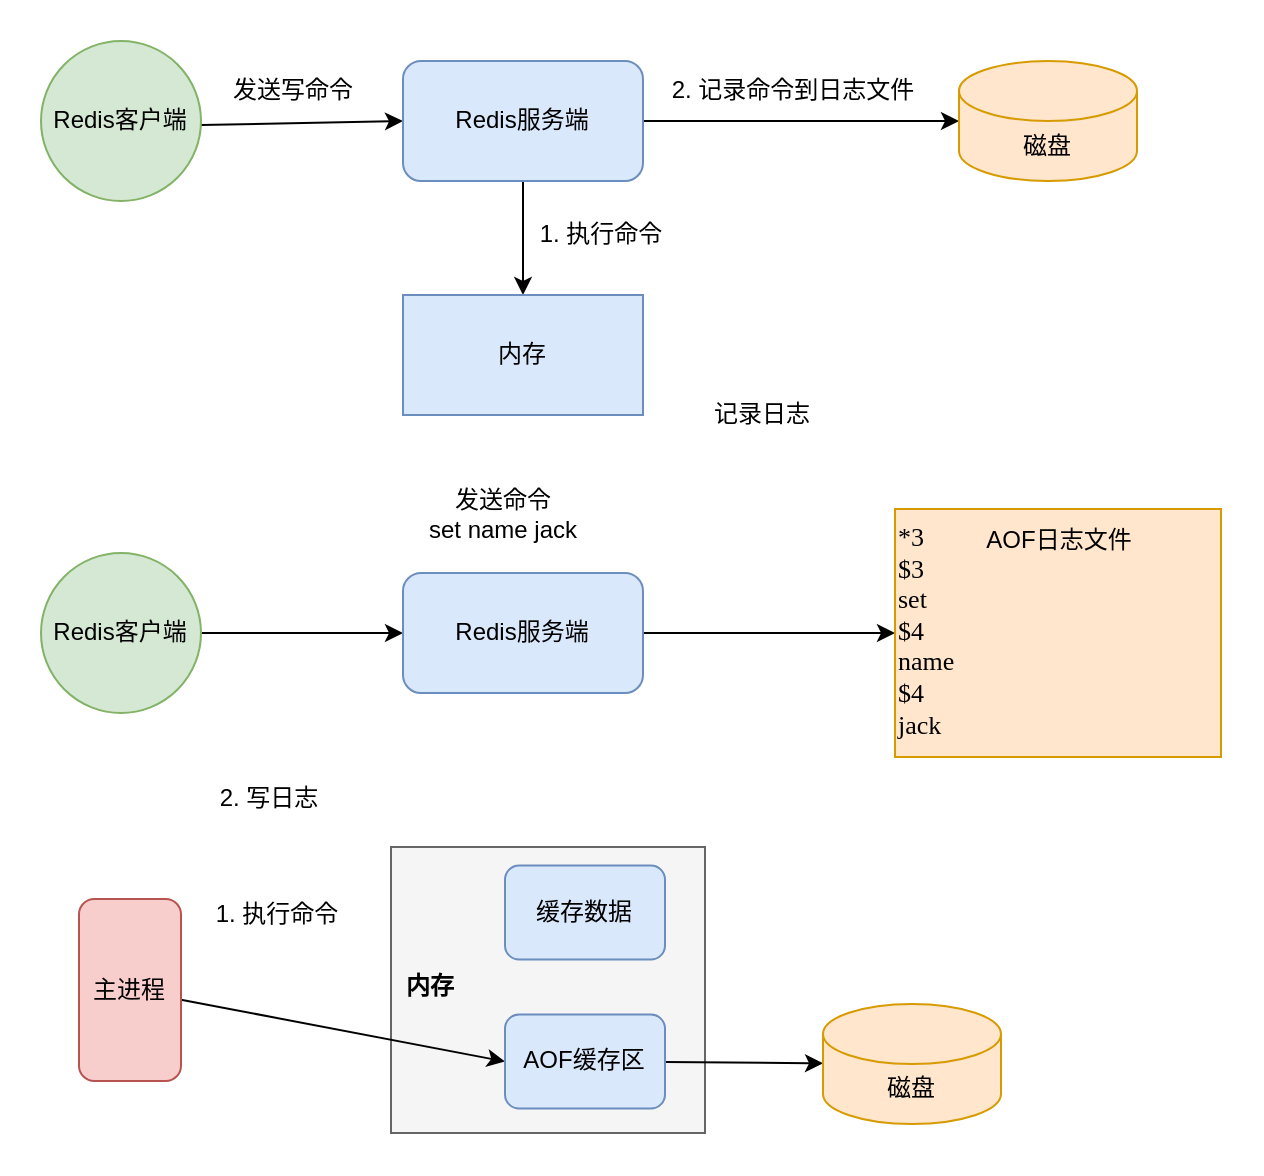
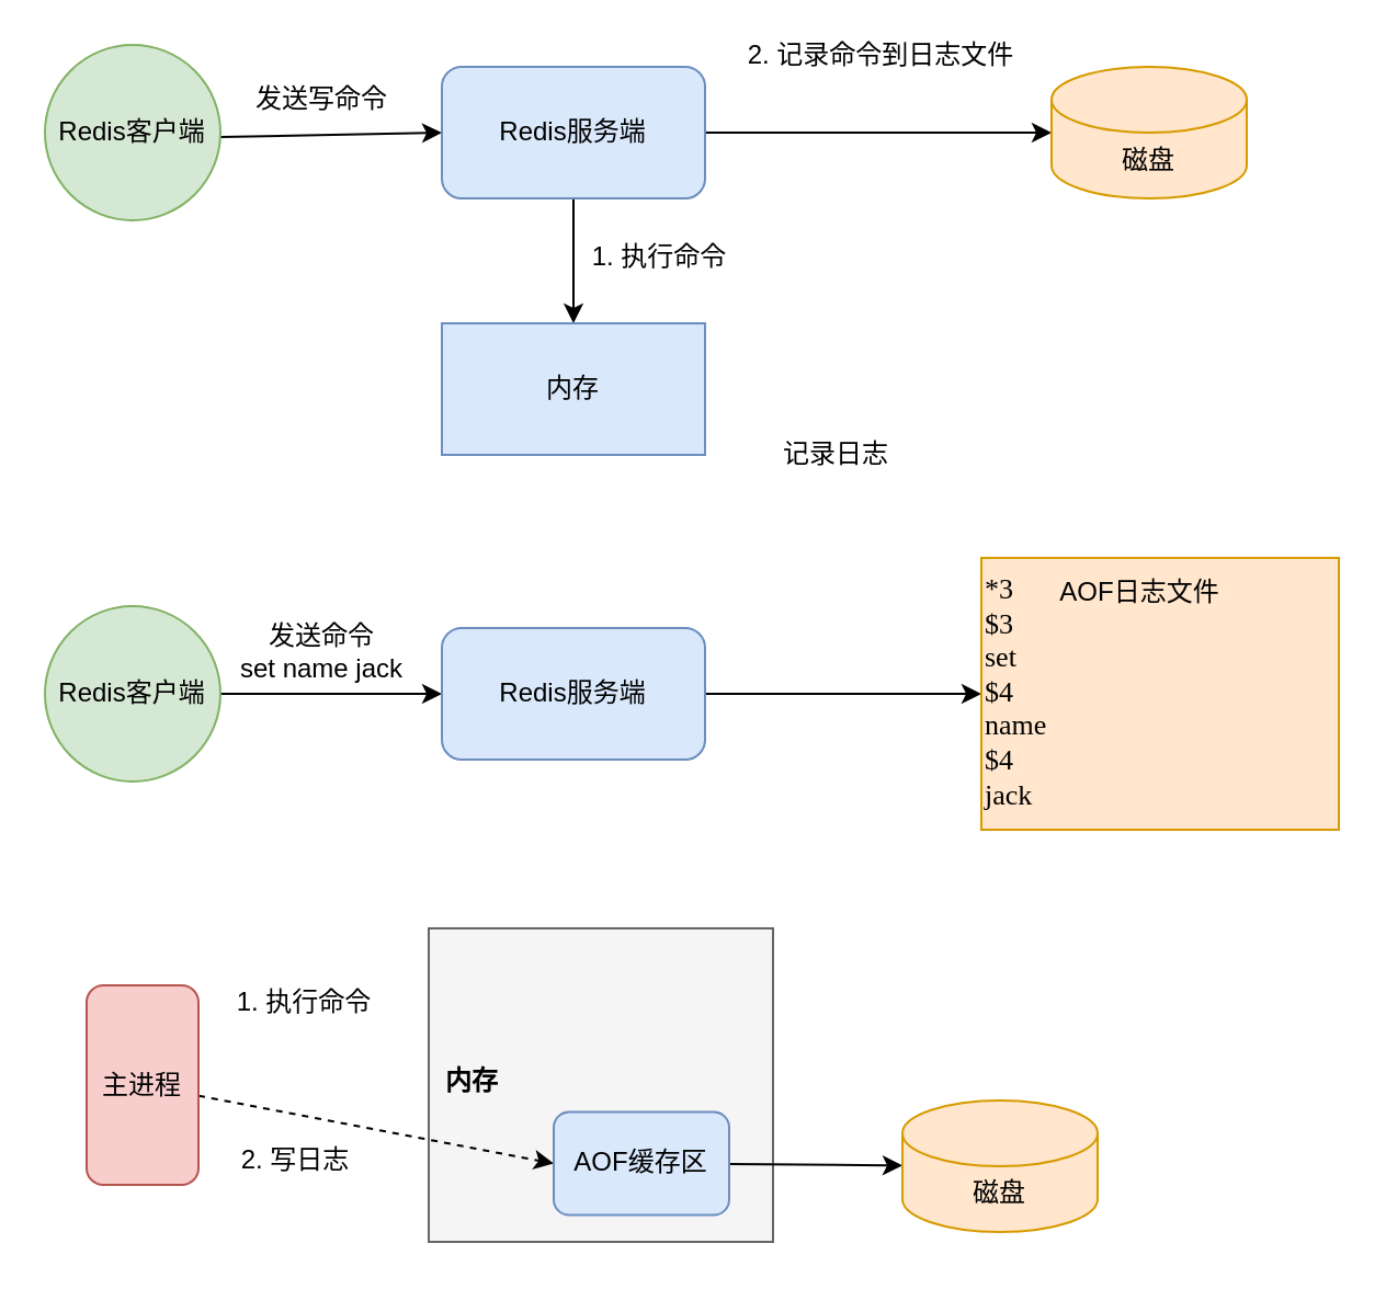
  <mxCell id="0" />
  <mxCell id="1" parent="0" />
  <mxCell id="2" value="" style="rounded=0;whiteSpace=wrap;html=1;fillColor=#f5f5f5;fontColor=#333333;strokeColor=#666666;align=left;" vertex="1" parent="1"><mxGeometry x="195" y="423" width="157" height="143" as="geometry" /></mxCell>
  <mxCell id="3" style="rounded=0;orthogonalLoop=1;jettySize=auto;html=1;entryX=0;entryY=0.5;entryDx=0;entryDy=0;" edge="1" parent="1" source="4" target="7"><mxGeometry relative="1" as="geometry" /></mxCell>
  <mxCell id="4" value="Redis客户端" style="ellipse;whiteSpace=wrap;html=1;aspect=fixed;fillColor=#d5e8d4;strokeColor=#82b366;" vertex="1" parent="1"><mxGeometry x="20" y="20" width="80" height="80" as="geometry" /></mxCell>
  <mxCell id="5" style="edgeStyle=orthogonalEdgeStyle;rounded=0;orthogonalLoop=1;jettySize=auto;html=1;entryX=0.5;entryY=0;entryDx=0;entryDy=0;" edge="1" parent="1" source="7" target="10"><mxGeometry relative="1" as="geometry" /></mxCell>
  <mxCell id="6" style="edgeStyle=orthogonalEdgeStyle;rounded=0;orthogonalLoop=1;jettySize=auto;html=1;" edge="1" parent="1" source="7" target="9"><mxGeometry relative="1" as="geometry" /></mxCell>
  <mxCell id="7" value="Redis服务端" style="rounded=1;whiteSpace=wrap;html=1;fillColor=#dae8fc;strokeColor=#6c8ebf;" vertex="1" parent="1"><mxGeometry x="201" y="30" width="120" height="60" as="geometry" /></mxCell>
  <mxCell id="8" value="发送写命令" style="text;html=1;align=center;verticalAlign=middle;resizable=0;points=[];autosize=1;strokeColor=none;fillColor=none;" vertex="1" parent="1"><mxGeometry x="107" y="32" width="78" height="26" as="geometry" /></mxCell>
  <mxCell id="9" value="磁盘" style="shape=cylinder3;whiteSpace=wrap;html=1;boundedLbl=1;backgroundOutline=1;size=15;fillColor=#ffe6cc;strokeColor=#d79b00;" vertex="1" parent="1"><mxGeometry x="479" y="30" width="89" height="60" as="geometry" /></mxCell>
  <mxCell id="10" value="内存" style="rounded=0;whiteSpace=wrap;html=1;fillColor=#dae8fc;strokeColor=#6c8ebf;" vertex="1" parent="1"><mxGeometry x="201" y="147" width="120" height="60" as="geometry" /></mxCell>
  <mxCell id="11" value="1. 执行命令" style="text;html=1;align=center;verticalAlign=middle;resizable=0;points=[];autosize=1;strokeColor=none;fillColor=none;" vertex="1" parent="1"><mxGeometry x="260" y="104" width="79" height="26" as="geometry" /></mxCell>
- <mxCell id="12" value="2. 记录命令到日志文件" style="text;html=1;align=center;verticalAlign=middle;resizable=0;points=[];autosize=1;strokeColor=none;fillColor=none;" vertex="1" parent="1"><mxGeometry x="326" y="32" width="139" height="26" as="geometry" /></mxCell>
+ <mxCell id="12" value="2. 记录命令到日志文件" style="text;html=1;align=center;verticalAlign=middle;resizable=0;points=[];autosize=1;strokeColor=none;fillColor=none;" vertex="1" parent="1"><mxGeometry x="331" y="12" width="139" height="26" as="geometry" /></mxCell>
  <mxCell id="13" style="edgeStyle=orthogonalEdgeStyle;rounded=0;orthogonalLoop=1;jettySize=auto;html=1;" edge="1" parent="1" source="14" target="16"><mxGeometry relative="1" as="geometry" /></mxCell>
  <mxCell id="14" value="Redis客户端" style="ellipse;whiteSpace=wrap;html=1;aspect=fixed;fillColor=#d5e8d4;strokeColor=#82b366;" vertex="1" parent="1"><mxGeometry x="20" y="276" width="80" height="80" as="geometry" /></mxCell>
  <mxCell id="15" style="edgeStyle=orthogonalEdgeStyle;rounded=0;orthogonalLoop=1;jettySize=auto;html=1;entryX=0;entryY=0.5;entryDx=0;entryDy=0;" edge="1" parent="1" source="16" target="18"><mxGeometry relative="1" as="geometry" /></mxCell>
  <mxCell id="16" value="Redis服务端" style="rounded=1;whiteSpace=wrap;html=1;fillColor=#dae8fc;strokeColor=#6c8ebf;" vertex="1" parent="1"><mxGeometry x="201" y="286" width="120" height="60" as="geometry" /></mxCell>
- <mxCell id="17" value="发送命令&lt;br&gt;set name jack" style="text;html=1;align=center;verticalAlign=middle;resizable=0;points=[];autosize=1;strokeColor=none;fillColor=none;" vertex="1" parent="1"><mxGeometry x="205" y="236" width="92" height="41" as="geometry" /></mxCell>
+ <mxCell id="17" value="发送命令&lt;br&gt;set name jack" style="text;html=1;align=center;verticalAlign=middle;resizable=0;points=[];autosize=1;strokeColor=none;fillColor=none;" vertex="1" parent="1"><mxGeometry x="100" y="276" width="92" height="41" as="geometry" /></mxCell>
  <mxCell id="18" value="&lt;div style=&quot;font-size: 13px;&quot;&gt;&lt;span style=&quot;background-color: initial;&quot;&gt;&lt;font style=&quot;font-size: 13px;&quot; face=&quot;Tahoma&quot;&gt;*3&lt;/font&gt;&lt;/span&gt;&lt;/div&gt;&lt;div style=&quot;font-size: 13px;&quot;&gt;&lt;span style=&quot;background-color: initial;&quot;&gt;&lt;font style=&quot;font-size: 13px;&quot; face=&quot;Tahoma&quot;&gt;$3&lt;/font&gt;&lt;/span&gt;&lt;/div&gt;&lt;div style=&quot;font-size: 13px;&quot;&gt;&lt;span style=&quot;background-color: initial;&quot;&gt;&lt;font style=&quot;font-size: 13px;&quot; face=&quot;Tahoma&quot;&gt;set&lt;/font&gt;&lt;/span&gt;&lt;/div&gt;&lt;div style=&quot;font-size: 13px;&quot;&gt;&lt;span style=&quot;background-color: initial;&quot;&gt;&lt;font style=&quot;font-size: 13px;&quot; face=&quot;Tahoma&quot;&gt;$4&lt;/font&gt;&lt;/span&gt;&lt;/div&gt;&lt;div style=&quot;font-size: 13px;&quot;&gt;&lt;span style=&quot;background-color: initial;&quot;&gt;&lt;font style=&quot;font-size: 13px;&quot; face=&quot;Tahoma&quot;&gt;name&lt;/font&gt;&lt;/span&gt;&lt;/div&gt;&lt;div style=&quot;font-size: 13px;&quot;&gt;&lt;span style=&quot;background-color: initial;&quot;&gt;&lt;font style=&quot;font-size: 13px;&quot; face=&quot;Tahoma&quot;&gt;$4&lt;/font&gt;&lt;/span&gt;&lt;/div&gt;&lt;div style=&quot;font-size: 13px;&quot;&gt;&lt;span style=&quot;background-color: initial;&quot;&gt;&lt;font style=&quot;font-size: 13px;&quot; face=&quot;Tahoma&quot;&gt;jack&lt;/font&gt;&lt;/span&gt;&lt;/div&gt;" style="rounded=0;whiteSpace=wrap;html=1;align=left;horizontal=1;verticalAlign=top;fillColor=#ffe6cc;strokeColor=#d79b00;" vertex="1" parent="1"><mxGeometry x="447" y="254" width="163" height="124" as="geometry" /></mxCell>
  <mxCell id="19" value="记录日志" style="text;html=1;strokeColor=none;fillColor=none;align=center;verticalAlign=middle;whiteSpace=wrap;rounded=0;" vertex="1" parent="1"><mxGeometry x="351" y="192" width="60" height="30" as="geometry" /></mxCell>
- <mxCell id="20" value="AOF日志文件" style="text;html=1;align=center;verticalAlign=middle;resizable=0;points=[];autosize=1;strokeColor=none;fillColor=none;" vertex="1" parent="1"><mxGeometry x="483" y="257" width="91" height="26" as="geometry" /></mxCell>
- <mxCell id="21" style="rounded=0;orthogonalLoop=1;jettySize=auto;html=1;entryX=0;entryY=0.5;entryDx=0;entryDy=0;" edge="1" parent="1" source="22" target="27"><mxGeometry relative="1" as="geometry" /></mxCell>
+ <mxCell id="20" value="AOF日志文件" style="text;html=1;align=center;verticalAlign=middle;resizable=0;points=[];autosize=1;strokeColor=none;fillColor=none;" vertex="1" parent="1"><mxGeometry x="473" y="257" width="91" height="26" as="geometry" /></mxCell>
+ <mxCell id="21" style="rounded=0;orthogonalLoop=1;jettySize=auto;html=1;entryX=0;entryY=0.5;entryDx=0;entryDy=0;dashed=1;" edge="1" parent="1" source="22" target="27"><mxGeometry relative="1" as="geometry" /></mxCell>
  <mxCell id="22" value="主进程" style="rounded=1;whiteSpace=wrap;html=1;fillColor=#f8cecc;strokeColor=#b85450;" vertex="1" parent="1"><mxGeometry x="39" y="449" width="51" height="91" as="geometry" /></mxCell>
  <mxCell id="23" value="1. 执行命令" style="text;html=1;strokeColor=none;fillColor=none;align=center;verticalAlign=middle;whiteSpace=wrap;rounded=0;" vertex="1" parent="1"><mxGeometry x="94" y="442" width="89" height="30" as="geometry" /></mxCell>
- <mxCell id="24" value="2. 写日志" style="text;html=1;strokeColor=none;fillColor=none;align=center;verticalAlign=middle;whiteSpace=wrap;rounded=0;" vertex="1" parent="1"><mxGeometry x="90" y="384" width="89" height="30" as="geometry" /></mxCell>
- <mxCell id="25" value="缓存数据" style="rounded=1;whiteSpace=wrap;html=1;fillColor=#dae8fc;strokeColor=#6c8ebf;" vertex="1" parent="1"><mxGeometry x="252" y="432.25" width="80" height="47" as="geometry" /></mxCell>
+ <mxCell id="24" value="2. 写日志" style="text;html=1;strokeColor=none;fillColor=none;align=center;verticalAlign=middle;whiteSpace=wrap;rounded=0;" vertex="1" parent="1"><mxGeometry x="90" y="514" width="89" height="30" as="geometry" /></mxCell>
  <mxCell id="26" style="rounded=0;orthogonalLoop=1;jettySize=auto;html=1;" edge="1" parent="1" source="27" target="28"><mxGeometry relative="1" as="geometry" /></mxCell>
  <mxCell id="27" value="AOF缓存区" style="rounded=1;whiteSpace=wrap;html=1;fillColor=#dae8fc;strokeColor=#6c8ebf;" vertex="1" parent="1"><mxGeometry x="252" y="506.75" width="80" height="47" as="geometry" /></mxCell>
  <mxCell id="28" value="磁盘" style="shape=cylinder3;whiteSpace=wrap;html=1;boundedLbl=1;backgroundOutline=1;size=15;fillColor=#ffe6cc;strokeColor=#d79b00;" vertex="1" parent="1"><mxGeometry x="411" y="501.5" width="89" height="60" as="geometry" /></mxCell>
  <mxCell id="29" value="内存" style="text;html=1;strokeColor=none;fillColor=none;align=center;verticalAlign=middle;whiteSpace=wrap;rounded=0;fontStyle=1;fontFamily=Tahoma;" vertex="1" parent="1"><mxGeometry x="185" y="478" width="60" height="30" as="geometry" /></mxCell>
